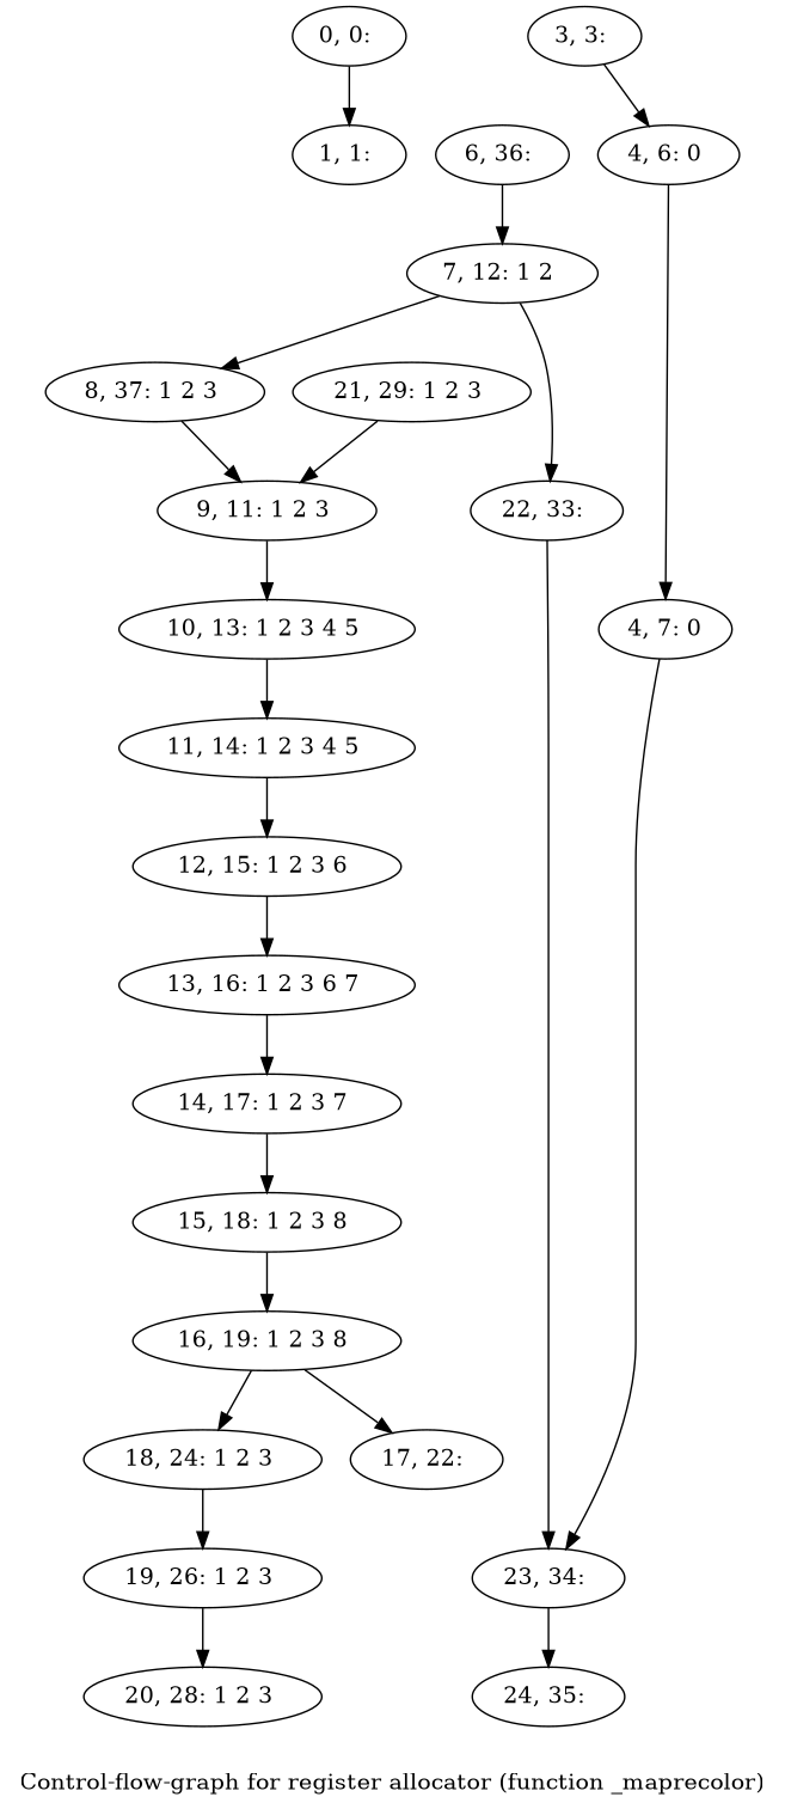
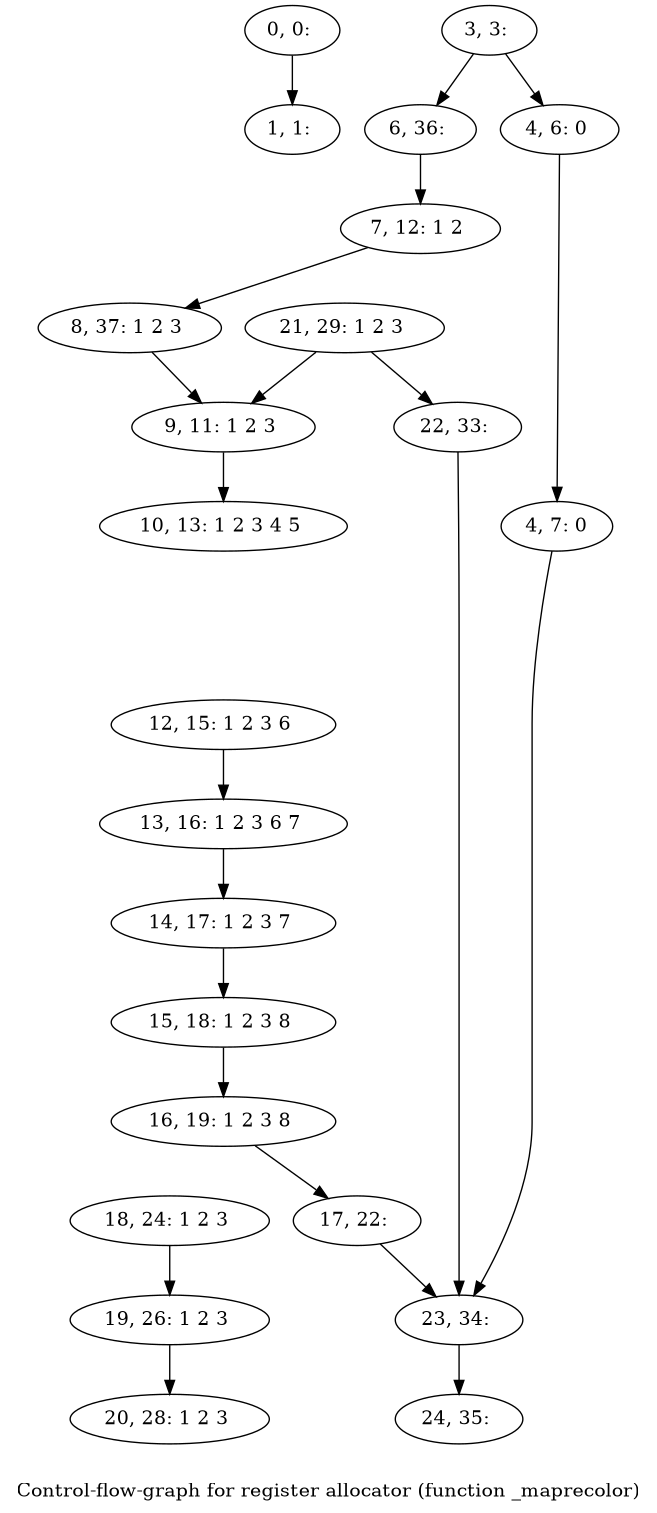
  digraph {
    label="Control-flow-graph for register allocator (function _maprecolor)"
    n1 [label="0, 0: "]
    n2 [label="1, 1: "]
    n3 [label="3, 3: "]
    n4 [label="4, 6: 0 "]
    n5 [label="6, 36: "]
    n6 [label="4, 7: 0"]
    n7 [label="7, 12: 1 2 "]
    n8 [label="23, 34: "]
    n9 [label="24, 35: "]
    n10 [label="8, 37: 1 2 3 "]
    n11 [label="9, 11: 1 2 3 "]
    n12 [label="10, 13: 1 2 3 4 5 "]
-   n13 [label="11, 14: 1 2 3 4 5 "]
    n14 [label="12, 15: 1 2 3 6 "]
    n15 [label="13, 16: 1 2 3 6 7 "]
    n16 [label="14, 17: 1 2 3 7 "]
    n17 [label="15, 18: 1 2 3 8 "]
    n18 [label="16, 19: 1 2 3 8 "]
    n19 [label="17, 22: "]
    n20 [label="18, 24: 1 2 3 "]
    n21 [label="19, 26: 1 2 3 "]
    n22 [label="20, 28: 1 2 3 "]
    n23 [label="21, 29: 1 2 3 "]
    n24 [label="22, 33: "]
    n1 -> n2
    n3 -> n4
+   n3 -> n5
    n4 -> n6
    n5 -> n7
    n6 -> n8
    n7 -> n10
    n8 -> n9
    n10 -> n11
    n11 -> n12
-   n12 -> n13
-   n13 -> n14
    n14 -> n15
    n15 -> n16
    n16 -> n17
    n17 -> n18
    n18 -> n19
-   n18 -> n20
+   n19 -> n8
    n20 -> n21
    n21 -> n22
    n23 -> n11
-   n7 -> n24
+   n23 -> n24
    n24 -> n8
  }
